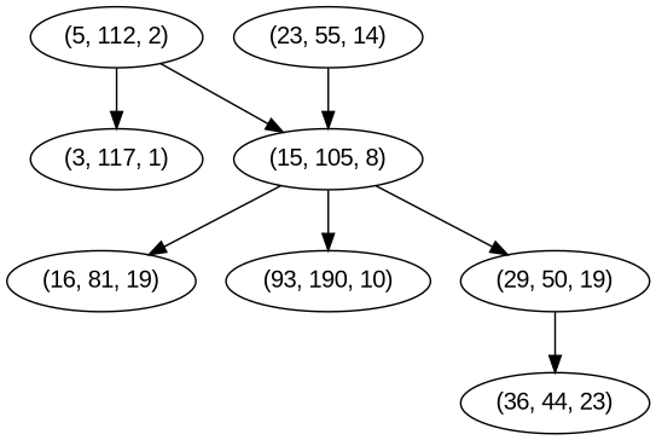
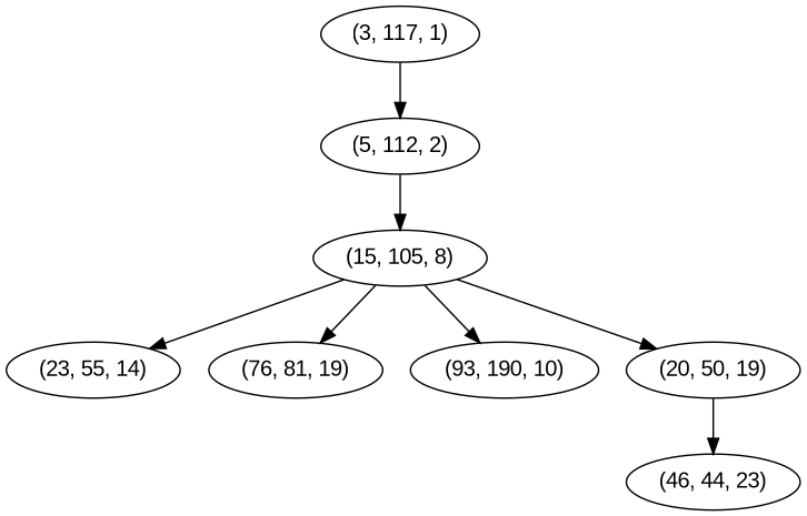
  digraph {
    fontname="Liberation Sans"
    node [fontname="Liberation Sans"]
    edge [fontname="Liberation Sans"]
    n1 [label="(5, 112, 2)"]
    "(3, 117, 1)"
    "(15, 105, 8)"
    "(23, 55, 14)"
-   "(76, 81, 19)" [label="(16, 81, 19)"]
+   "(76, 81, 19)"
    n6 [label="(93, 190, 10)"]
-   "(29, 50, 19)"
-   "(36, 44, 23)"
+   "(29, 50, 19)" [label="(20, 50, 19)"]
+   "(36, 44, 23)" [label="(46, 44, 23)"]
    n1 -> "(15, 105, 8)"
-   n1 -> "(3, 117, 1)"
-   "(23, 55, 14)" -> "(15, 105, 8)"
+   "(3, 117, 1)" -> n1
+   "(15, 105, 8)" -> "(23, 55, 14)"
    "(15, 105, 8)" -> "(76, 81, 19)"
    "(15, 105, 8)" -> n6
    "(15, 105, 8)" -> "(29, 50, 19)"
    "(29, 50, 19)" -> "(36, 44, 23)"
  }
